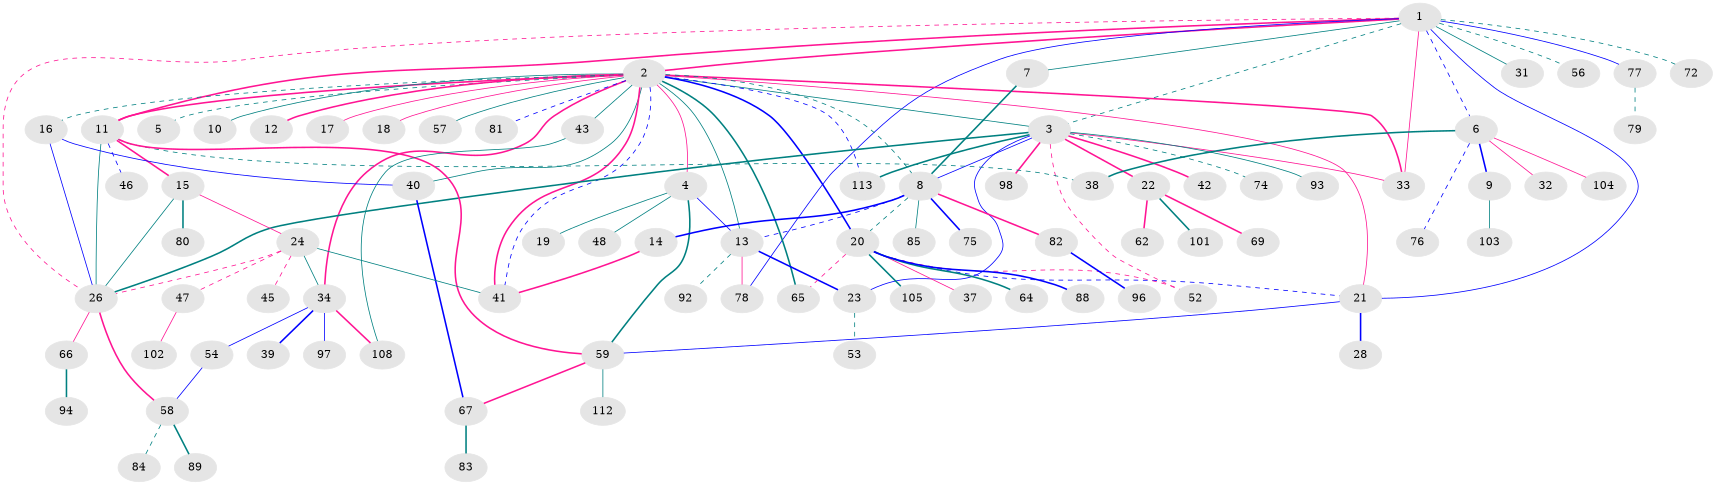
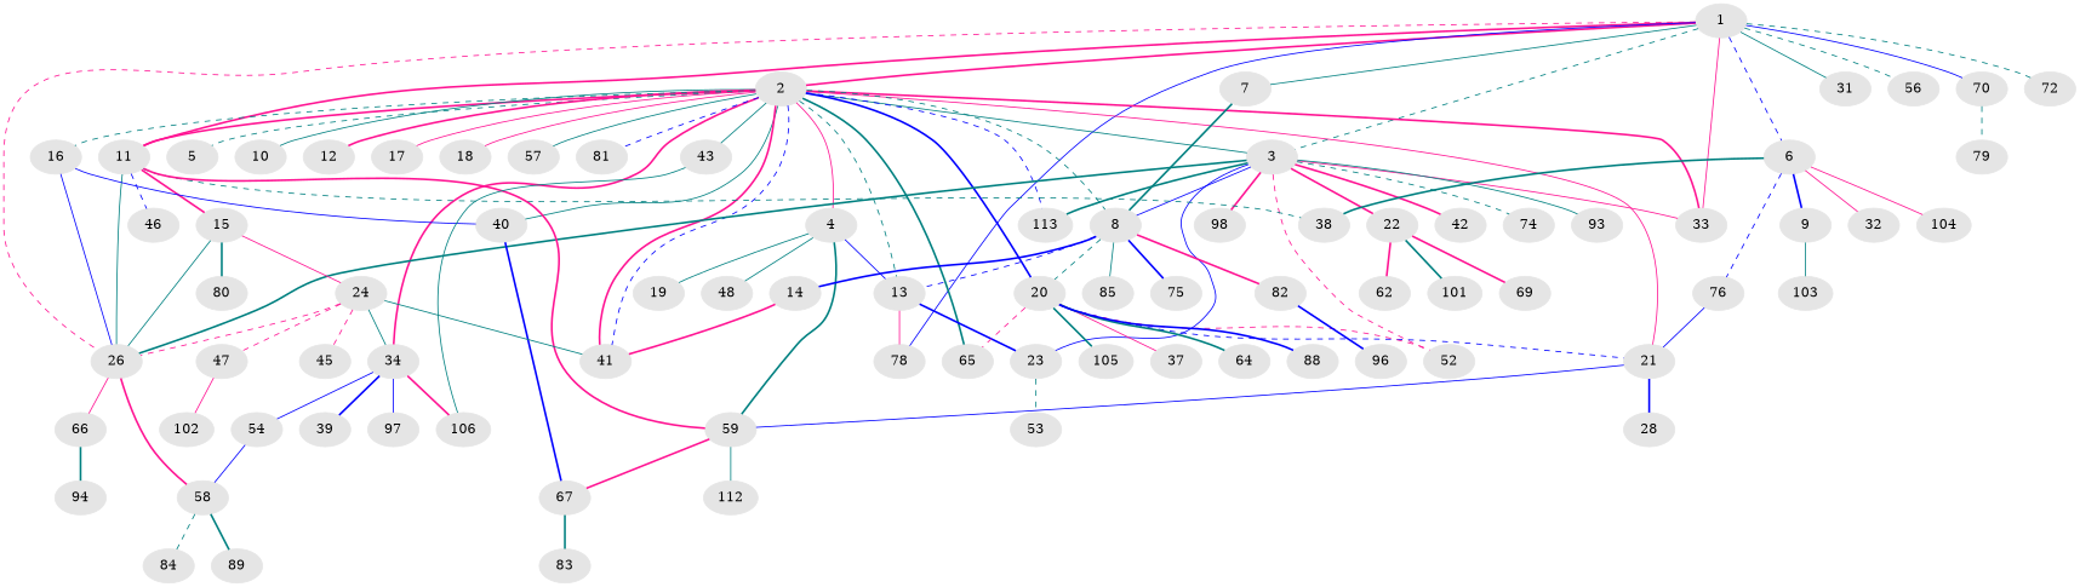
  graph {
    node [color=gray90 style=filled]
    edge [color=teal style=solid]
    1 [super="+44"]
    2 [super="+111"]
    3 [super="+61"]
    6 [super="+71"]
    7
    11 [super="+107"]
    21 [super="+60"]
    26 [super="+50"]
    31
    33
    56
-   70 [label=77]
+   70
    72
    78
    4 [super="+100"]
    5
    8 [super="+51"]
    10
    12
    13 [super="+29"]
    16 [super="+55"]
    17
    18 [super="+95"]
    20 [super="+110"]
    34 [super="+35"]
    40
    41 [super="+73"]
    43 [super="+63"]
    57
    65 [super="+69"]
    81
    113
    22 [super="+25"]
    23 [super="+30"]
    42
    52 [super="+68"]
    74
    93
    98
    9
    32
    38
    76
    104
    59 [super="+87"]
    15 [super="+91"]
    46
    28
    58 [super="+90"]
    66 [super="+109"]
    79
    19 [super="+27"]
    48 [super="+77"]
    14
    75
    82
    85 [super="+86"]
-   92
    37
    64
    88
    105
    39
    54 [super="+106"]
    97
-   108
+   108 [label=106]
    67
    n68 [label=69]
    62
    101
    53
    112
    103
    96
    24 [super="+36"]
    80
    45
    47
    102
    84
    89
    94
    83 [super="+99"]
    1 -- 2 [color=deeppink style=bold]
    1 -- 3 [style=dashed]
    1 -- 6 [color=blue style=dashed]
    1 -- 7
    1 -- 11 [color=deeppink style=bold]
-   1 -- 21 [color=blue]
+   76 -- 21 [color=blue]
    1 -- 26 [color=deeppink style=dashed]
    1 -- 31
    1 -- 33 [color=deeppink]
    1 -- 56 [style=dashed]
    1 -- 70 [color=blue]
    1 -- 72 [style=dashed]
    1 -- 78 [color=blue]
    2 -- 3
    2 -- 11 [color=deeppink style=bold]
    2 -- 21 [color=deeppink]
    2 -- 33 [color=deeppink style=bold]
    2 -- 4 [color=deeppink]
    2 -- 5 [style=dashed]
    2 -- 8 [style=dashed]
    2 -- 10
    2 -- 12 [color=deeppink style=bold]
-   2 -- 13
+   2 -- 13 [style=dashed]
    2 -- 16 [style=dashed]
    2 -- 17 [color=deeppink]
    2 -- 18 [color=deeppink]
    2 -- 20 [color=blue style=bold]
    2 -- 34 [color=deeppink style=bold]
    2 -- 40
    2 -- 41 [color=deeppink style=bold]
    2 -- 41 [color=blue style=dashed]
    2 -- 43
    2 -- 57
    2 -- 65 [style=bold]
    2 -- 81 [color=blue style=dashed]
    2 -- 113 [color=blue style=dashed]
    3 -- 26 [style=bold]
    3 -- 33 [color=deeppink]
    3 -- 8 [color=blue]
    3 -- 113 [style=bold]
    3 -- 22 [color=deeppink style=bold]
    3 -- 23 [color=blue]
    3 -- 42 [color=deeppink style=bold]
    3 -- 52 [color=deeppink style=dashed]
    3 -- 74 [style=dashed]
    3 -- 93
    3 -- 98 [color=deeppink style=bold]
    6 -- 9 [color=blue style=bold]
    6 -- 32 [color=deeppink]
    6 -- 38 [style=bold]
    6 -- 76 [color=blue style=dashed]
    6 -- 104 [color=deeppink]
    7 -- 8 [style=bold]
    11 -- 26
    11 -- 38 [style=dashed]
    11 -- 59 [color=deeppink style=bold]
    11 -- 15 [color=deeppink style=bold]
    11 -- 46 [color=blue style=dashed]
    21 -- 59 [color=blue]
    21 -- 28 [color=blue style=bold]
    26 -- 58 [color=deeppink style=bold]
    26 -- 66 [color=deeppink]
    70 -- 79 [style=dashed]
    4 -- 13 [color=blue]
    4 -- 59 [style=bold]
    4 -- 19
    4 -- 48
    8 -- 13 [color=blue style=dashed]
    8 -- 20 [style=dashed]
    8 -- 14 [color=blue style=bold]
    8 -- 75 [color=blue style=bold]
    8 -- 82 [color=deeppink style=bold]
    8 -- 85
    13 -- 78 [color=deeppink]
    13 -- 23 [color=blue style=bold]
-   13 -- 92 [style=dashed]
    16 -- 26 [color=blue]
    16 -- 40 [color=blue]
    20 -- 21 [color=blue style=dashed]
    20 -- 65 [color=deeppink style=dashed]
    20 -- 52 [color=deeppink style=dashed]
    20 -- 37 [color=deeppink]
    20 -- 64 [style=bold]
    20 -- 88 [color=blue style=bold]
    20 -- 105 [style=bold]
    34 -- 39 [color=blue style=bold]
    34 -- 54 [color=blue]
    34 -- 97 [color=blue]
    34 -- 108 [color=deeppink style=bold]
    40 -- 67 [color=blue style=bold]
    43 -- 108
    22 -- n68 [color=deeppink style=bold]
    22 -- 62 [color=deeppink style=bold]
    22 -- 101 [style=bold]
    23 -- 53 [style=dashed]
    9 -- 103
    59 -- 67 [color=deeppink style=bold]
    59 -- 112
    15 -- 26
    15 -- 24 [color=deeppink]
    15 -- 80 [style=bold]
    58 -- 84 [style=dashed]
    58 -- 89 [style=bold]
    66 -- 94 [style=bold]
    14 -- 41 [color=deeppink style=bold]
    82 -- 96 [color=blue style=bold]
    54 -- 58 [color=blue]
    67 -- 83 [style=bold]
    24 -- 26 [color=deeppink style=dashed]
    24 -- 34
    24 -- 41
    24 -- 45 [color=deeppink style=dashed]
    24 -- 47 [color=deeppink style=dashed]
    47 -- 102 [color=deeppink]
  }
